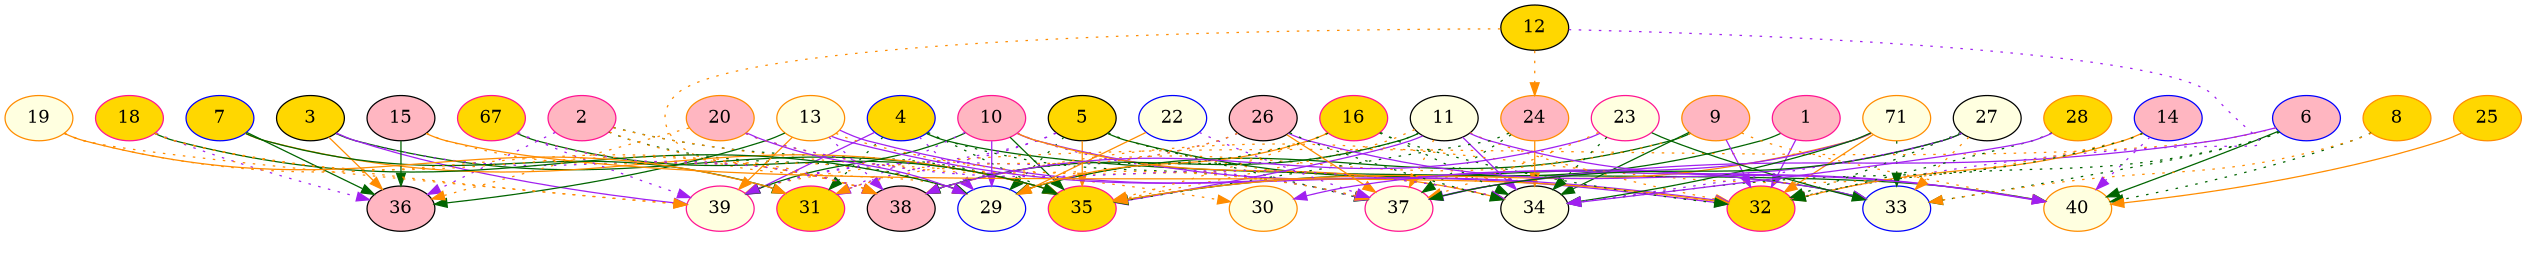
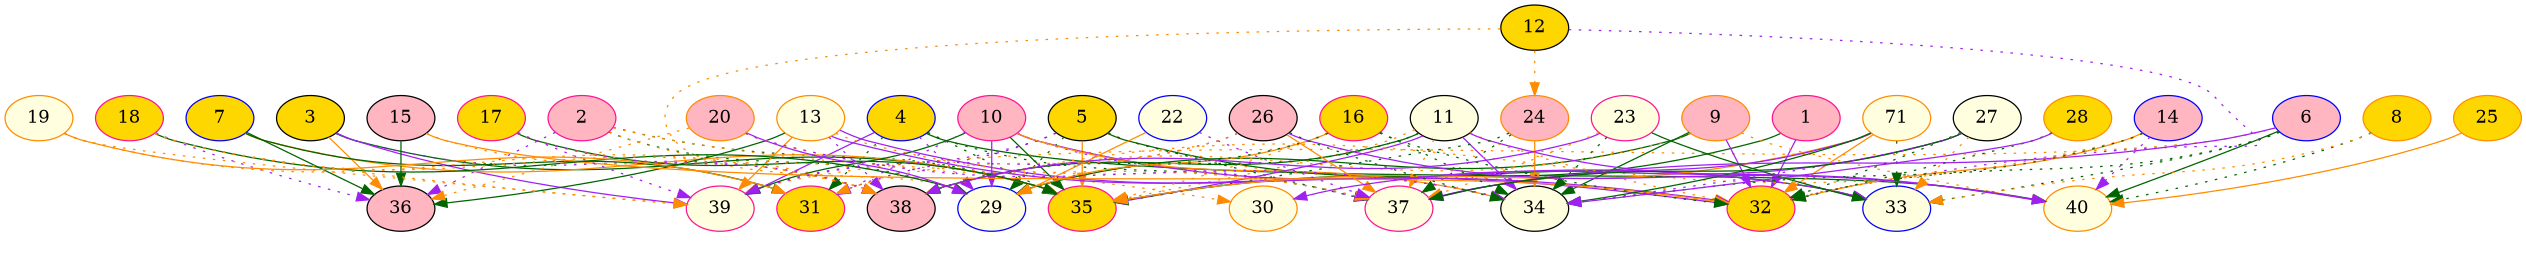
  digraph {
    node [alpha=0.14 color=deeppink fillcolor=gold style=filled]
    edge [color=darkgreen style=dotted]
    1 [alpha=0.02 expect_size=46101504 fillcolor=lightpink]
    32 [alpha=0.08 expect_size=45869056]
    35 [alpha=0.03 expect_size=15082496]
    2 [expect_size=51783680 fillcolor=lightpink]
    29 [alpha=0.20 color=blue expect_size=7517184 fillcolor=lightyellow]
    30 [alpha=0.07 color=darkorange expect_size=29770752 fillcolor=lightyellow]
    36 [alpha=0.16 color=black expect_size=47953920 fillcolor=lightpink]
    38 [alpha=0.10 color=black expect_size=41653248 fillcolor=lightpink]
    3 [alpha=0.17 color=black expect_size=17868800]
    39 [alpha=0.04 expect_size=15618048 fillcolor=lightyellow]
    4 [alpha=0.05 color=blue expect_size=18956288]
    31 [alpha=0.16 expect_size=44663808]
    37 [alpha=0.17 expect_size=43197440 fillcolor=lightyellow]
    40 [alpha=0.10 color=darkorange expect_size=14929920 fillcolor=lightyellow]
    5 [alpha=0.12 color=black expect_size=28931072]
    33 [alpha=0.17 color=blue expect_size=32741376 fillcolor=lightyellow]
    6 [alpha=0.16 color=blue expect_size=26288128 fillcolor=lightpink]
    7 [alpha=0.06 color=blue expect_size=46085120]
    8 [alpha=0.07 color=darkorange expect_size=24722432]
    9 [alpha=0.12 color=darkorange expect_size=7896064 fillcolor=lightpink]
    34 [alpha=0.00 color=black expect_size=17907712 fillcolor=lightyellow]
    10 [alpha=0.08 expect_size=44348416 fillcolor=lightpink]
    11 [alpha=0.01 color=black expect_size=8101888 fillcolor=lightyellow]
    12 [alpha=0.13 color=black expect_size=13372416]
    24 [alpha=0.19 color=darkorange expect_size=36750336 fillcolor=lightpink]
    13 [alpha=0.20 color=darkorange expect_size=46081024 fillcolor=lightyellow]
    14 [alpha=0.19 color=blue expect_size=38888448 fillcolor=lightpink]
    15 [alpha=0.07 color=black expect_size=49881088 fillcolor=lightpink]
    16 [alpha=0.01 expect_size=31463424]
-   17 [alpha=0.19 expect_size=21117952 label=67]
+   17 [alpha=0.19 expect_size=21117952]
    18 [alpha=0.02 expect_size=36228096]
    19 [alpha=0.09 color=darkorange expect_size=5870592 fillcolor=lightyellow]
    20 [alpha=0.06 color=darkorange expect_size=33702912 fillcolor=lightpink]
    n34 [alpha=0.01 color=darkorange expect_size=51553280 fillcolor=lightyellow label=71]
    22 [color=blue expect_size=6038528 fillcolor=lightyellow]
    23 [expect_size=37199872 fillcolor=lightyellow]
    25 [color=darkorange expect_size=35237888]
    26 [alpha=0.18 color=black expect_size=5423104 fillcolor=lightpink]
    27 [alpha=0.19 color=black expect_size=7031808 fillcolor=lightyellow]
    28 [alpha=0.09 color=darkorange expect_size=50874368]
    1 -> 32 [color=purple style=solid]
    1 -> 35 [style=solid]
    2 -> 35
    2 -> 29
    2 -> 30 [color=darkorange]
    2 -> 36 [color=purple]
    2 -> 38 [color=darkorange]
    3 -> 35 [style=solid]
    3 -> 36 [color=darkorange style=solid]
    3 -> 38 [color=purple]
    3 -> 39 [color=purple style=solid]
    4 -> 35
    4 -> 29 [color=purple]
    4 -> 39 [color=purple style=solid]
    4 -> 31
    4 -> 37
    4 -> 40 [style=solid]
    5 -> 32 [color=darkorange]
    5 -> 35 [color=darkorange style=solid]
    5 -> 29
    5 -> 39 [color=purple]
    5 -> 31 [color=purple]
    5 -> 37
    5 -> 33 [style=solid]
    6 -> 32
    6 -> 39 [color=darkorange]
    6 -> 37 [color=purple style=solid]
    6 -> 40 [style=solid]
    6 -> 33
    7 -> 35 [color=darkorange style=solid]
    7 -> 36 [style=solid]
    7 -> 31 [style=solid]
    8 -> 40
    8 -> 33 [color=darkorange]
    9 -> 32 [color=purple style=solid]
    9 -> 29 [style=solid]
    9 -> 38 [color=darkorange]
    9 -> 40 [color=darkorange]
    9 -> 34 [style=solid]
    10 -> 35 [style=solid]
    10 -> 29 [color=purple style=solid]
    10 -> 39 [style=solid]
    10 -> 31 [color=purple]
    10 -> 37 [color=purple]
    10 -> 33 [color=purple style=solid]
    10 -> 34 [color=darkorange style=solid]
    11 -> 32 [color=darkorange]
    11 -> 35 [color=darkorange]
    11 -> 35 [color=purple style=solid]
    11 -> 29
    11 -> 38 [style=solid]
    11 -> 37 [color=darkorange]
    11 -> 40 [color=purple style=solid]
    11 -> 34 [color=purple style=solid]
    12 -> 32 [color=purple]
    12 -> 29 [color=darkorange]
    12 -> 24 [color=darkorange]
    24 -> 35
    24 -> 37
    24 -> 34 [color=darkorange style=solid]
    13 -> 32 [color=purple style=solid]
    13 -> 32 [color=purple style=solid]
    13 -> 36 [style=solid]
    13 -> 38 [color=purple]
    13 -> 39 [color=darkorange style=solid]
    13 -> 34 [color=darkorange]
    14 -> 32 [color=darkorange style=solid]
    14 -> 38 [color=darkorange]
    14 -> 40 [color=purple]
    14 -> 34
    15 -> 32 [color=darkorange style=solid]
    15 -> 36 [style=solid]
    15 -> 38 [color=darkorange]
    16 -> 32
    16 -> 35 [color=darkorange]
    16 -> 29 [color=darkorange style=solid]
    16 -> 38
    16 -> 34
    17 -> 35 [style=solid]
    17 -> 29 [color=darkorange]
    17 -> 38 [color=purple]
    17 -> 39 [color=purple]
    18 -> 29 [style=solid]
    18 -> 36 [color=purple]
    18 -> 38 [color=darkorange]
    18 -> 39 [color=darkorange]
    19 -> 38 [color=darkorange]
    19 -> 39 [color=darkorange]
    19 -> 31 [color=darkorange style=solid]
    20 -> 29 [color=purple style=solid]
    20 -> 36 [color=darkorange]
    20 -> 37 [color=darkorange]
    20 -> 34 [color=purple]
    n34 -> 32 [color=darkorange style=solid]
    n34 -> 35 [color=darkorange style=solid]
    n34 -> 37 [color=purple style=solid]
    n34 -> 33
    n34 -> 34 [style=solid]
    22 -> 29 [color=darkorange style=solid]
    22 -> 37 [color=purple]
    23 -> 38 [color=purple style=solid]
    23 -> 37 [color=darkorange]
    23 -> 33 [style=solid]
    23 -> 34
    25 -> 40 [color=darkorange style=solid]
    26 -> 39 [color=purple]
    26 -> 31 [color=darkorange]
    26 -> 37 [color=darkorange style=solid]
    26 -> 40 [color=purple style=solid]
    26 -> 34
    27 -> 32
    27 -> 30 [color=purple style=solid]
    27 -> 37 [style=solid]
    27 -> 33 [color=darkorange]
    27 -> 34 [color=purple]
    28 -> 32
    28 -> 34 [color=purple style=solid]
  }
